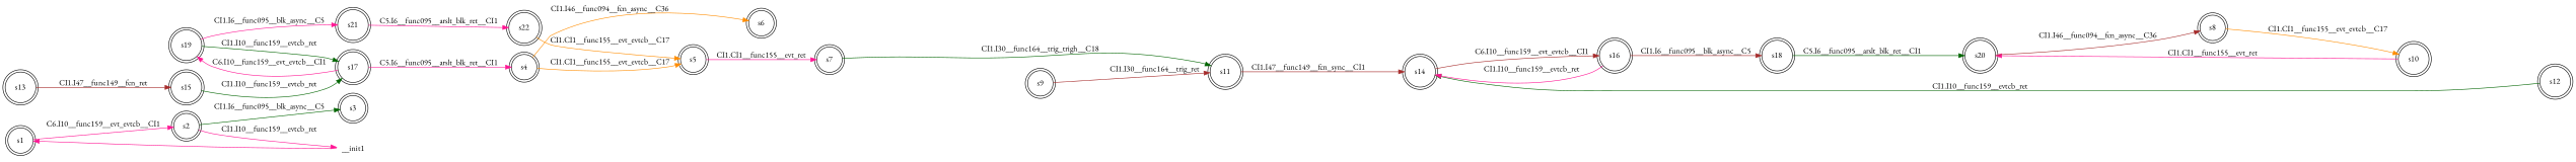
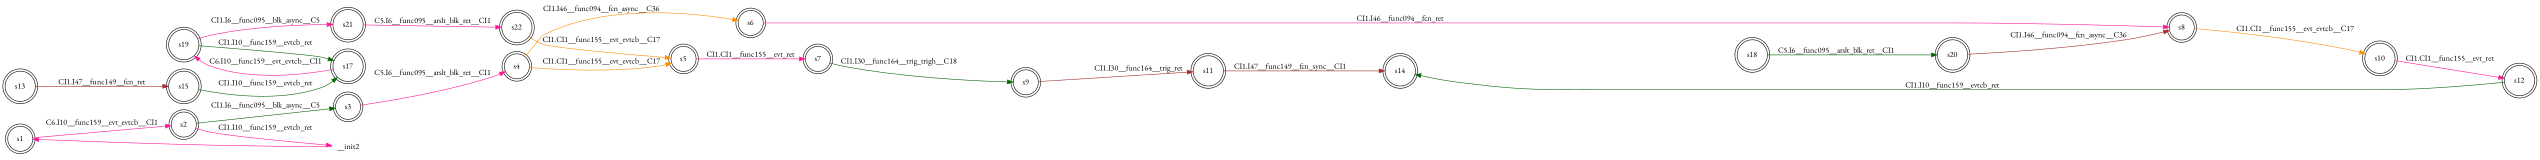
  digraph {
    fontname="EB Garamond"
    rankdir=LR
    node [fontname="EB Garamond" shape=doublecircle]
    edge [color=deeppink fontname="EB Garamond"]
    n1 [label=<s1>]
    n2 [label=<s2>]
    n3 [label=<s3>]
-   __init1 [color=purple shape=none]
+   __init1 [color=purple shape=none label=__init2]
    n5 [label=<s4>]
    n6 [label=<s5>]
    n7 [label=<s6>]
    n8 [label=<s7>]
    n9 [label=<s8>]
    n10 [label=<s9>]
    n11 [label=<s10>]
    n12 [label=<s11>]
    n13 [label=<s12>]
    n14 [label=<s14>]
    n15 [label=<s13>]
    n16 [label=<s15>]
-   n17 [label=<s16>]
    n18 [label=<s17>]
    n19 [label=<s18>]
    n20 [label=<s19>]
    n21 [label=<s20>]
    n22 [label=<s21>]
    n23 [label=<s22>]
    n1 -> n2 [label=<C6.I10__func159__evt_evtcb__CI1>]
    n2 -> n3 [color=darkgreen label=<CI1.I6__func095__blk_async__C5>]
    n2 -> __init1 [label=<CI1.I10__func159__evtcb_ret>]
-   n18 -> n5 [label=<C5.I6__func095__arslt_blk_ret__CI1>]
+   n3 -> n5 [label=<C5.I6__func095__arslt_blk_ret__CI1>]
    __init1 -> n1
    n5 -> n6 [color=darkorange label=<CI1.CI1__func155__evt_evtcb__C17>]
    n5 -> n7 [color=darkorange label=<CI1.I46__func094__fcn_async__C36>]
    n6 -> n8 [label=<CI1.CI1__func155__evt_ret>]
-   n8 -> n12 [color=darkgreen label=<CI1.I30__func164__trig_trigh__C18>]
+   n7 -> n9 [label=<CI1.I46__func094__fcn_ret>]
+   n8 -> n10 [color=darkgreen label=<CI1.I30__func164__trig_trigh__C18>]
    n9 -> n11 [color=darkorange label=<CI1.CI1__func155__evt_evtcb__C17>]
    n10 -> n12 [color=brown label=<CI1.I30__func164__trig_ret>]
-   n11 -> n21 [label=<CI1.CI1__func155__evt_ret>]
+   n11 -> n13 [label=<CI1.CI1__func155__evt_ret>]
    n12 -> n14 [color=brown label=<CI1.I47__func149__fcn_sync__CI1>]
    n13 -> n14 [color=darkgreen label=<CI1.I10__func159__evtcb_ret>]
-   n14 -> n17 [color=brown label=<C6.I10__func159__evt_evtcb__CI1>]
    n15 -> n16 [color=brown label=<CI1.I47__func149__fcn_ret>]
    n16 -> n18 [color=darkgreen label=<CI1.I10__func159__evtcb_ret>]
-   n17 -> n14 [label=<CI1.I10__func159__evtcb_ret>]
-   n17 -> n19 [color=brown label=<CI1.I6__func095__blk_async__C5>]
    n18 -> n20 [label=<C6.I10__func159__evt_evtcb__CI1>]
    n19 -> n21 [color=darkgreen label=<C5.I6__func095__arslt_blk_ret__CI1>]
    n20 -> n18 [color=darkgreen label=<CI1.I10__func159__evtcb_ret>]
    n20 -> n22 [label=<CI1.I6__func095__blk_async__C5>]
    n21 -> n9 [color=brown label=<CI1.I46__func094__fcn_async__C36>]
    n22 -> n23 [label=<C5.I6__func095__arslt_blk_ret__CI1>]
    n23 -> n6 [color=darkorange label=<CI1.CI1__func155__evt_evtcb__C17>]
  }
